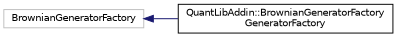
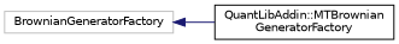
  digraph {
    rankdir=LR
    node [fillcolor=white fontname=Helvetica fontsize=10 shape=record style=filled]
    n1 [color=grey75 height=0.2 label=BrownianGeneratorFactory width=0.4]
-   n2 [color=black height=0.2 label="QuantLibAddin::BrownianGeneratorFactory\lGeneratorFactory" width=0.4]
+   n2 [color=black height=0.2 label="QuantLibAddin::MTBrownian\lGeneratorFactory" width=0.4]
    n1 -> n2 [color=midnightblue dir=back fontname=Helvetica fontsize=10 labelfontname=Helvetica labelfontsize=10 style=solid]
  }
